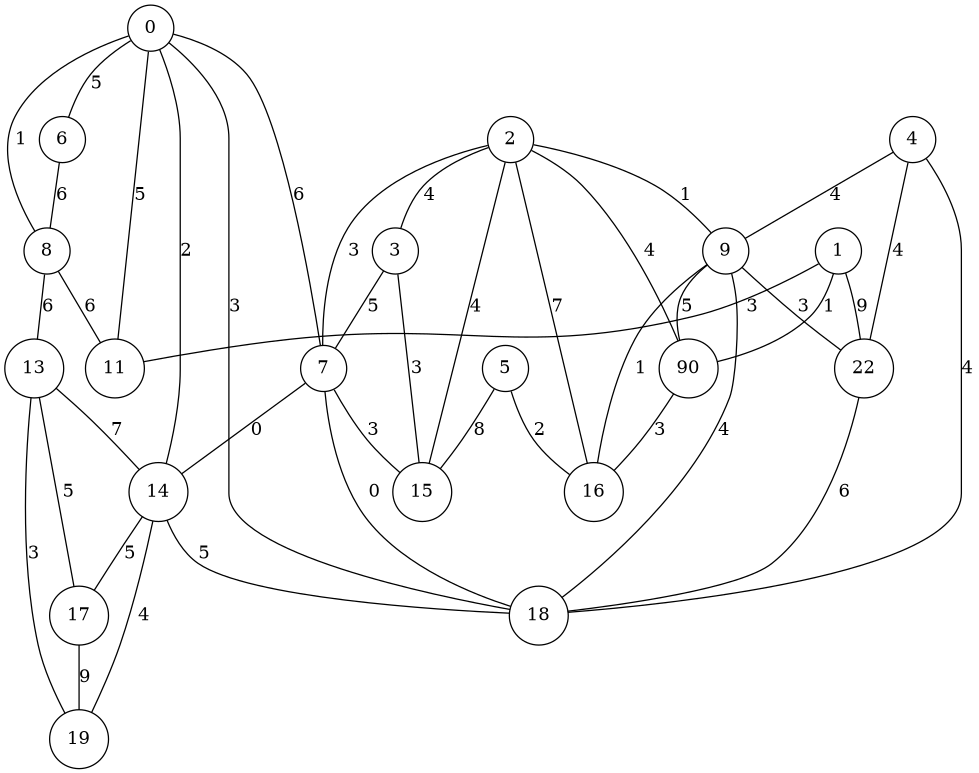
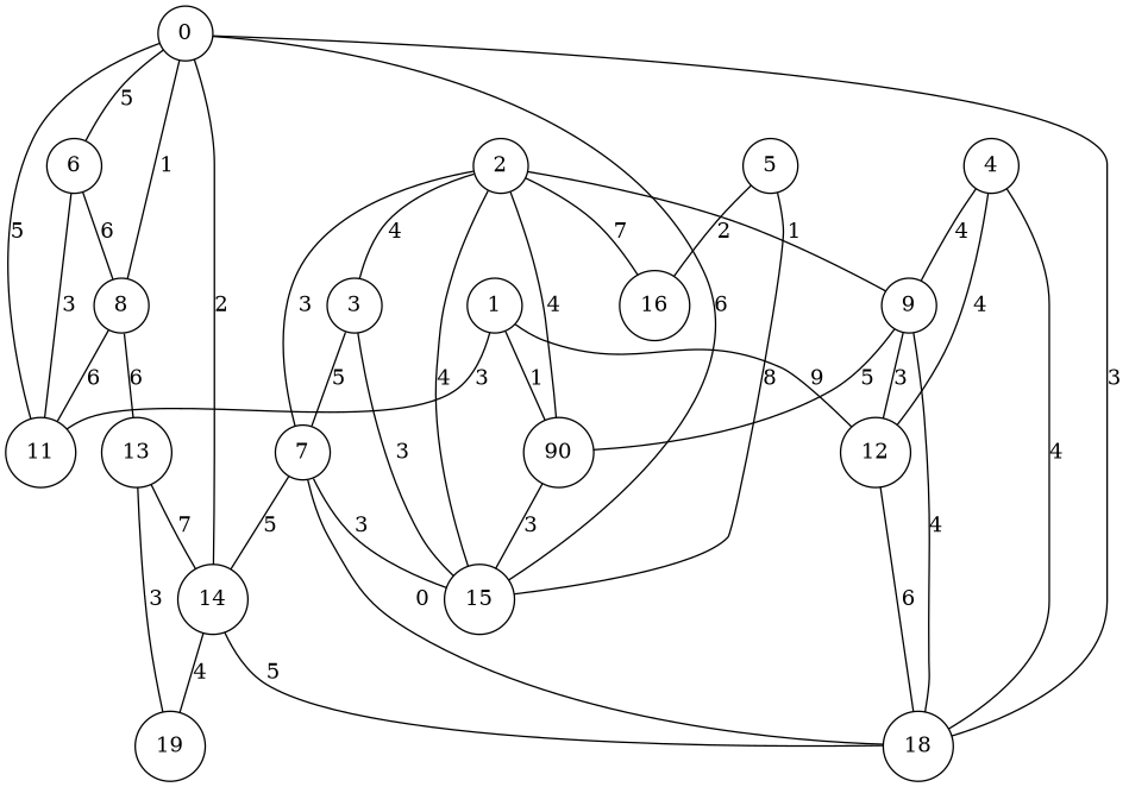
  graph {
    node [shape=circle]
    0
    6
    11
    18
    14
    7
    8
-   17
    19
    15
    13
    1
-   12 [label=22]
+   12
    n14 [label=90]
    16
    2
    3
    9
    4
    5
    0 -- 6 [label=5]
    0 -- 11 [label=5]
    0 -- 18 [label=3]
    0 -- 14 [label=2]
-   0 -- 7 [label=6]
+   0 -- 15 [label=6]
    0 -- 8 [label=1]
+   6 -- 11 [label=3]
    6 -- 8 [label=6]
    14 -- 18 [label=5]
-   14 -- 17 [label=5]
    14 -- 19 [label=4]
    7 -- 18 [label=0]
-   7 -- 14 [label=0]
+   7 -- 14 [label=5]
    7 -- 15 [label=3]
    8 -- 11 [label=6]
    8 -- 13 [label=6]
-   17 -- 19 [label=9]
    13 -- 14 [label=7]
-   13 -- 17 [label=5]
    13 -- 19 [label=3]
    1 -- 11 [label=3]
    1 -- 12 [label=9]
    1 -- n14 [label=1]
    12 -- 18 [label=6]
-   n14 -- 16 [label=3]
+   n14 -- 15 [label=3]
    2 -- 7 [label=3]
    2 -- 15 [label=4]
    2 -- n14 [label=4]
    2 -- 16 [label=7]
    2 -- 3 [label=4]
    2 -- 9 [label=1]
    3 -- 7 [label=5]
    3 -- 15 [label=3]
    9 -- 18 [label=4]
    9 -- 12 [label=3]
    9 -- n14 [label=5]
-   9 -- 16 [label=1]
    4 -- 18 [label=4]
    4 -- 12 [label=4]
    4 -- 9 [label=4]
    5 -- 15 [label=8]
    5 -- 16 [label=2]
  }
